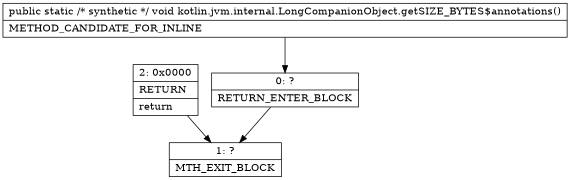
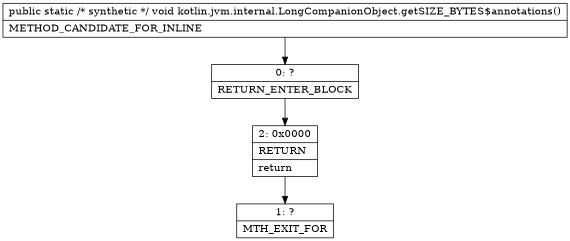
  digraph {
    node [shape=record]
    n1 [label="{0\:\ ?|RETURN_ENTER_BLOCK\l}"]
    n2 [label="{2\:\ 0x0000|RETURN\l|return\l}"]
-   n3 [label="{1\:\ ?|MTH_EXIT_BLOCK\l}"]
+   n3 [label="{1\:\ ?|MTH_EXIT_FOR\l}"]
    n4 [label="{public static \/* synthetic *\/ void kotlin.jvm.internal.LongCompanionObject.getSIZE_BYTES$annotations()  | METHOD_CANDIDATE_FOR_INLINE\l}"]
-   n1 -> n3
+   n1 -> n2
    n2 -> n3
    n4 -> n1
  }
